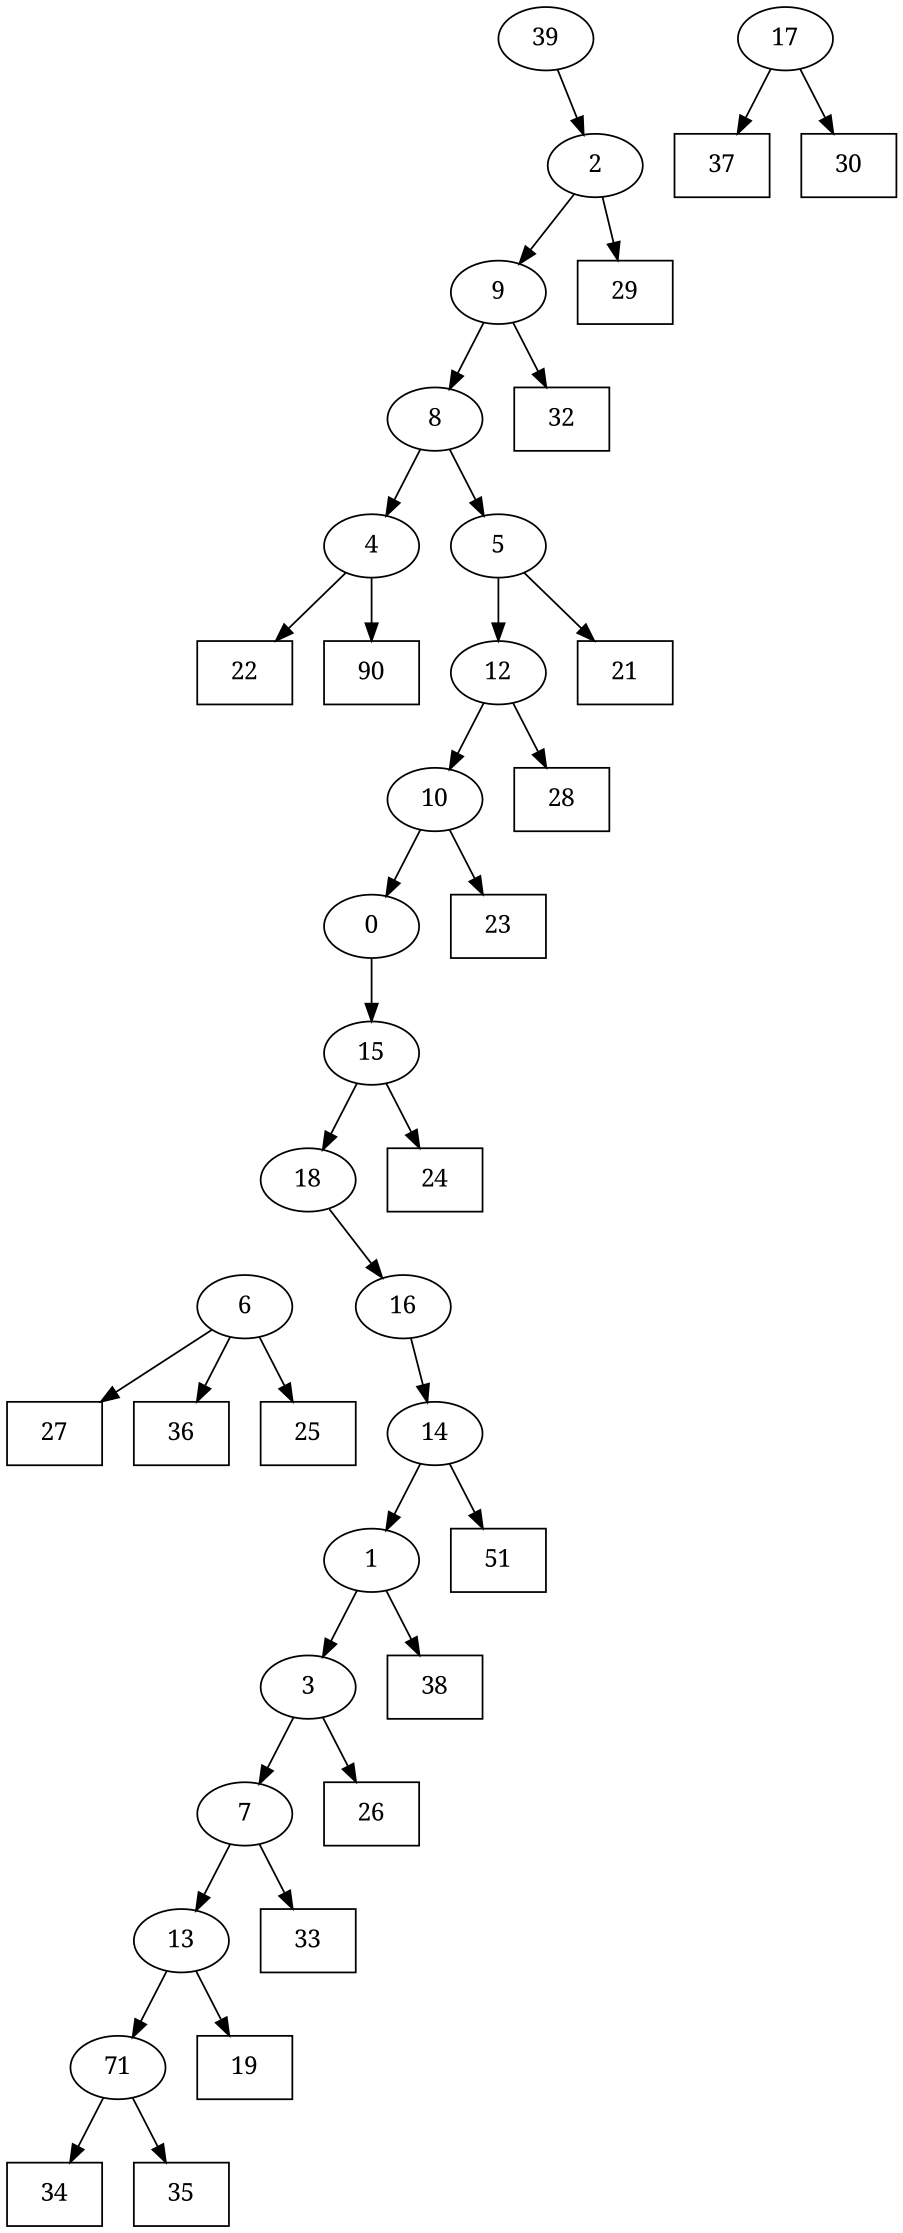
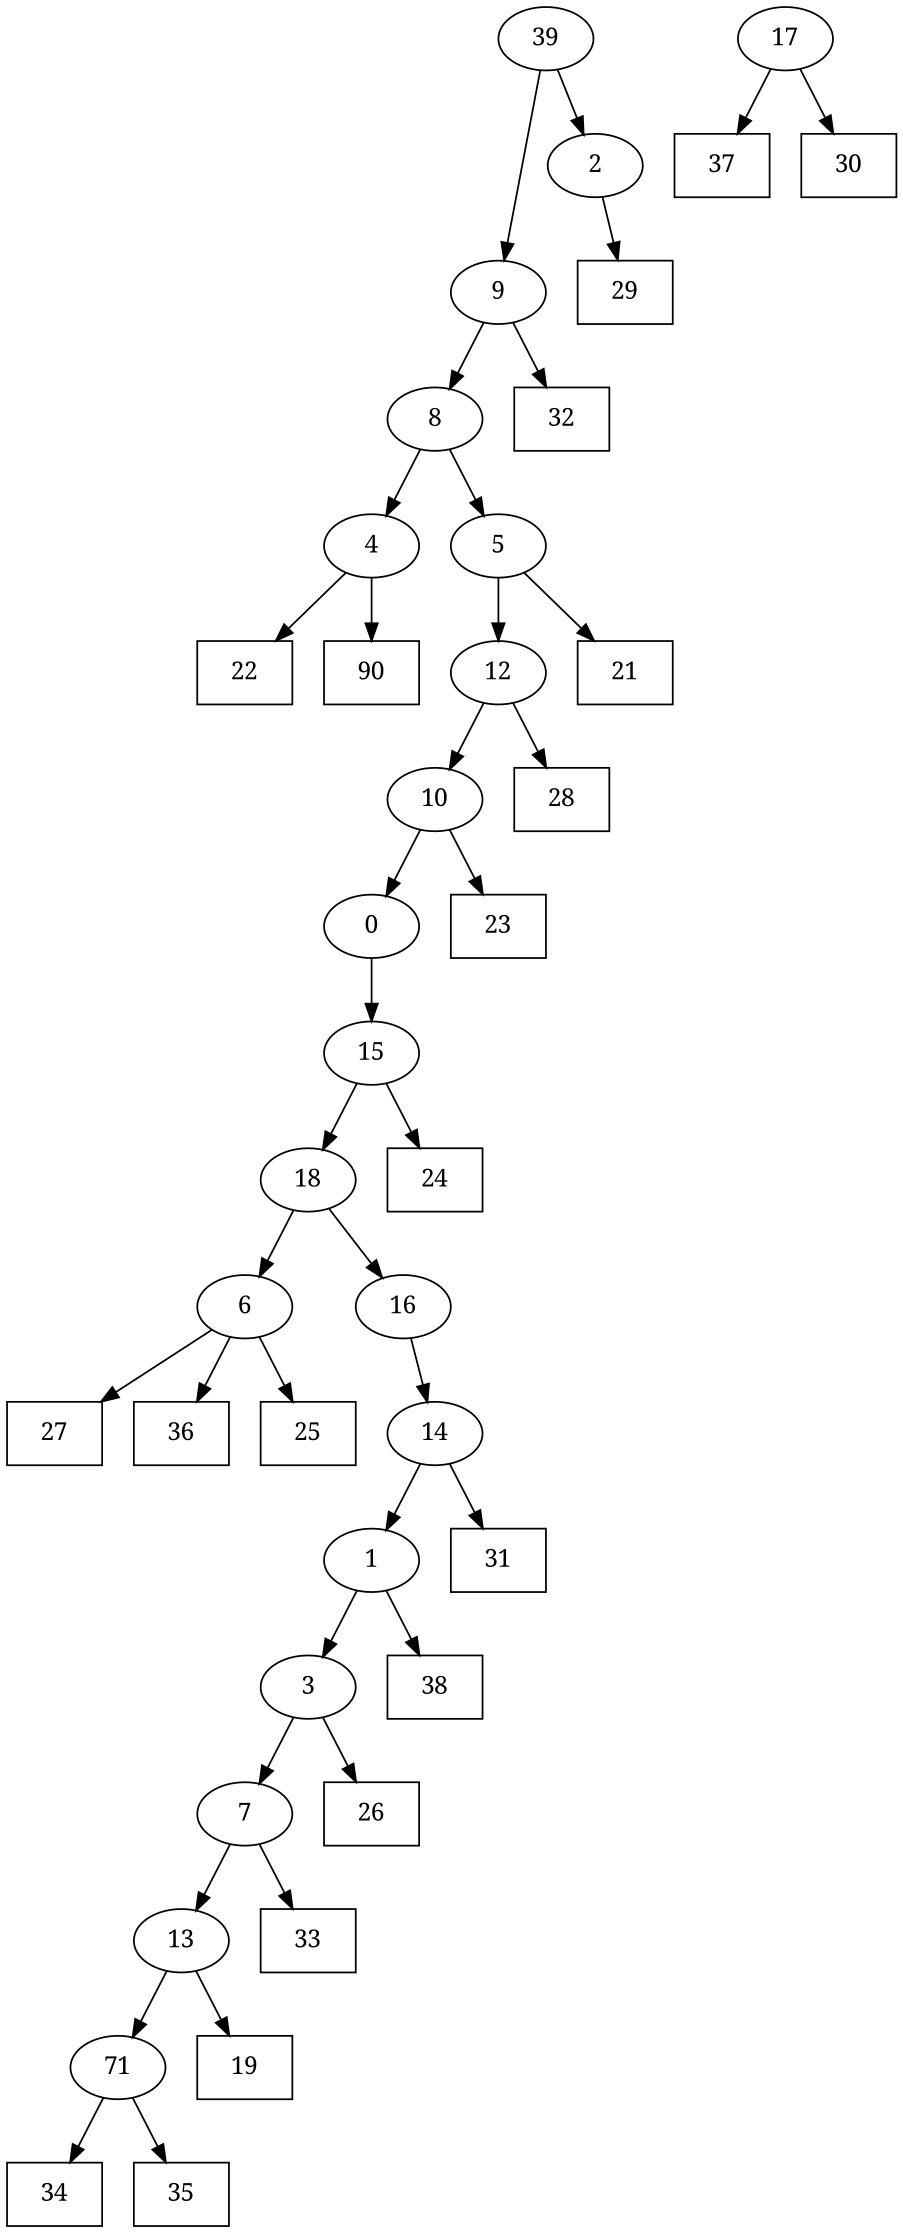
  digraph {
    fontname="Noto Serif"
    node [fontname="Noto Serif"]
    edge [fontname="Noto Serif"]
    n1 [label=0]
    n2 [label=15]
    n3 [label=18]
    n4 [label=24 shape=box]
    n5 [label=17]
    n6 [label=37 shape=box]
    n7 [label=30 shape=box]
    n8 [label=1]
    n9 [label=3]
    n10 [label=38 shape=box]
    n11 [label=7]
    n12 [label=26 shape=box]
    n13 [label=2]
    n14 [label=9]
    n15 [label=29 shape=box]
    n16 [label=8]
    n17 [label=32 shape=box]
    n18 [label=13]
    n19 [label=33 shape=box]
    n20 [label=4]
    n21 [label=22 shape=box]
    n22 [label=90 shape=box]
    n23 [label=5]
    n24 [label=12]
    n25 [label=21 shape=box]
    n26 [label=10]
    n27 [label=28 shape=box]
    n28 [label=6]
    n29 [label=27 shape=box]
    n30 [label=36 shape=box]
    n31 [label=25 shape=box]
    n32 [label=71]
    n33 [label=19 shape=box]
    n34 [label=23 shape=box]
    n35 [label=34 shape=box]
    n36 [label=35 shape=box]
    n37 [label=14]
-   n38 [label=51 shape=box]
+   n38 [label=31 shape=box]
    n39 [label=16]
    n40 [label=39]
    n1 -> n2
    n2 -> n3
    n2 -> n4
+   n3 -> n28
    n3 -> n39
    n5 -> n6
    n5 -> n7
    n8 -> n9
    n8 -> n10
    n9 -> n11
    n9 -> n12
    n11 -> n18
    n11 -> n19
-   n13 -> n14
+   n40 -> n14
    n13 -> n15
    n14 -> n16
    n14 -> n17
    n16 -> n20
    n16 -> n23
    n18 -> n32
    n18 -> n33
    n20 -> n21
    n20 -> n22
    n23 -> n24
    n23 -> n25
    n24 -> n26
    n24 -> n27
    n26 -> n1
    n26 -> n34
    n28 -> n29
    n28 -> n30
    n28 -> n31
    n32 -> n35
    n32 -> n36
    n37 -> n8
    n37 -> n38
    n39 -> n37
    n40 -> n13
  }
